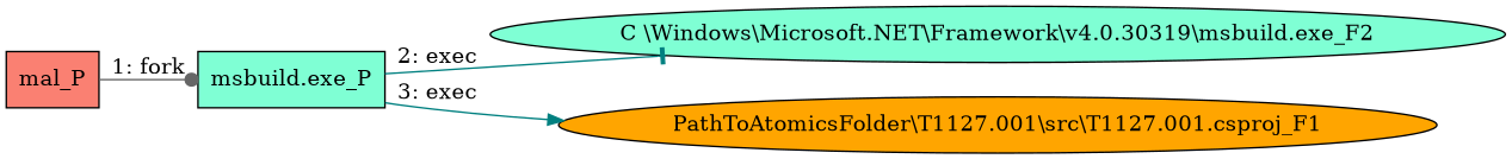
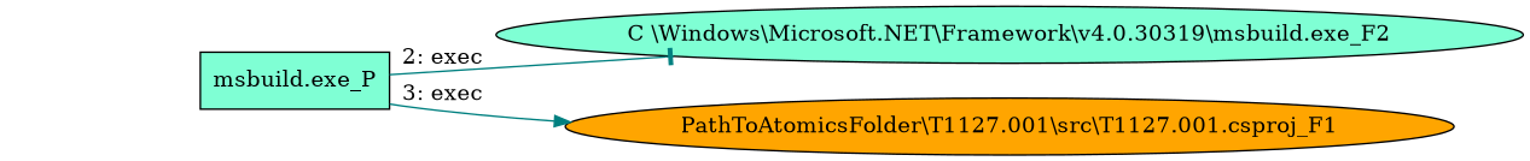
  digraph {
    engine=neato
    fixedsize=false
    fontsize=10
    nodesep=0.3
    rankdir=LR
    ranksep=0
    splines=true
    node [node_type=Process shape=box style=filled fillcolor=aquamarine]
    edge [color=teal]
-   mal_P [fillcolor=salmon]
    "msbuild.exe_P"
    "C \\Windows\\Microsoft.NET\\Framework\\v4.0.30319\\msbuild.exe_F2" [node_type=File shape=ellipse]
    "PathToAtomicsFolder\\T1127.001\\src\\T1127.001.csproj_F1" [node_type=File shape=ellipse fillcolor=orange]
-   mal_P -> "msbuild.exe_P" [label="1: fork" color=gray40 arrowhead=dot]
    "msbuild.exe_P" -> "C \\Windows\\Microsoft.NET\\Framework\\v4.0.30319\\msbuild.exe_F2" [label="2: exec" arrowhead=tee]
    "msbuild.exe_P" -> "PathToAtomicsFolder\\T1127.001\\src\\T1127.001.csproj_F1" [label="3: exec" arrowhead=normal]
  }
